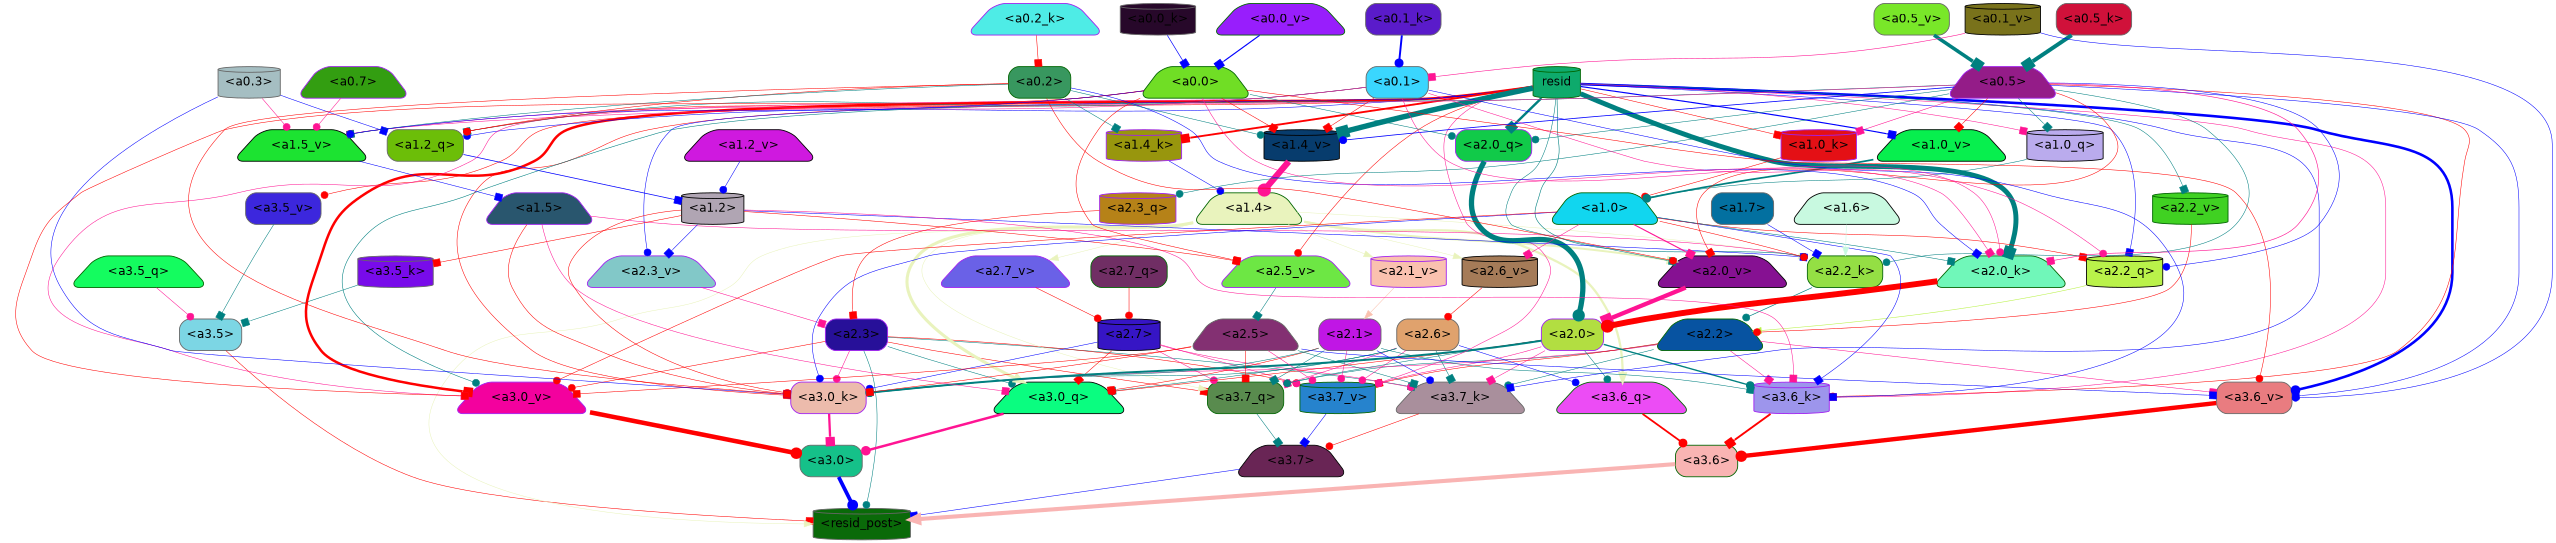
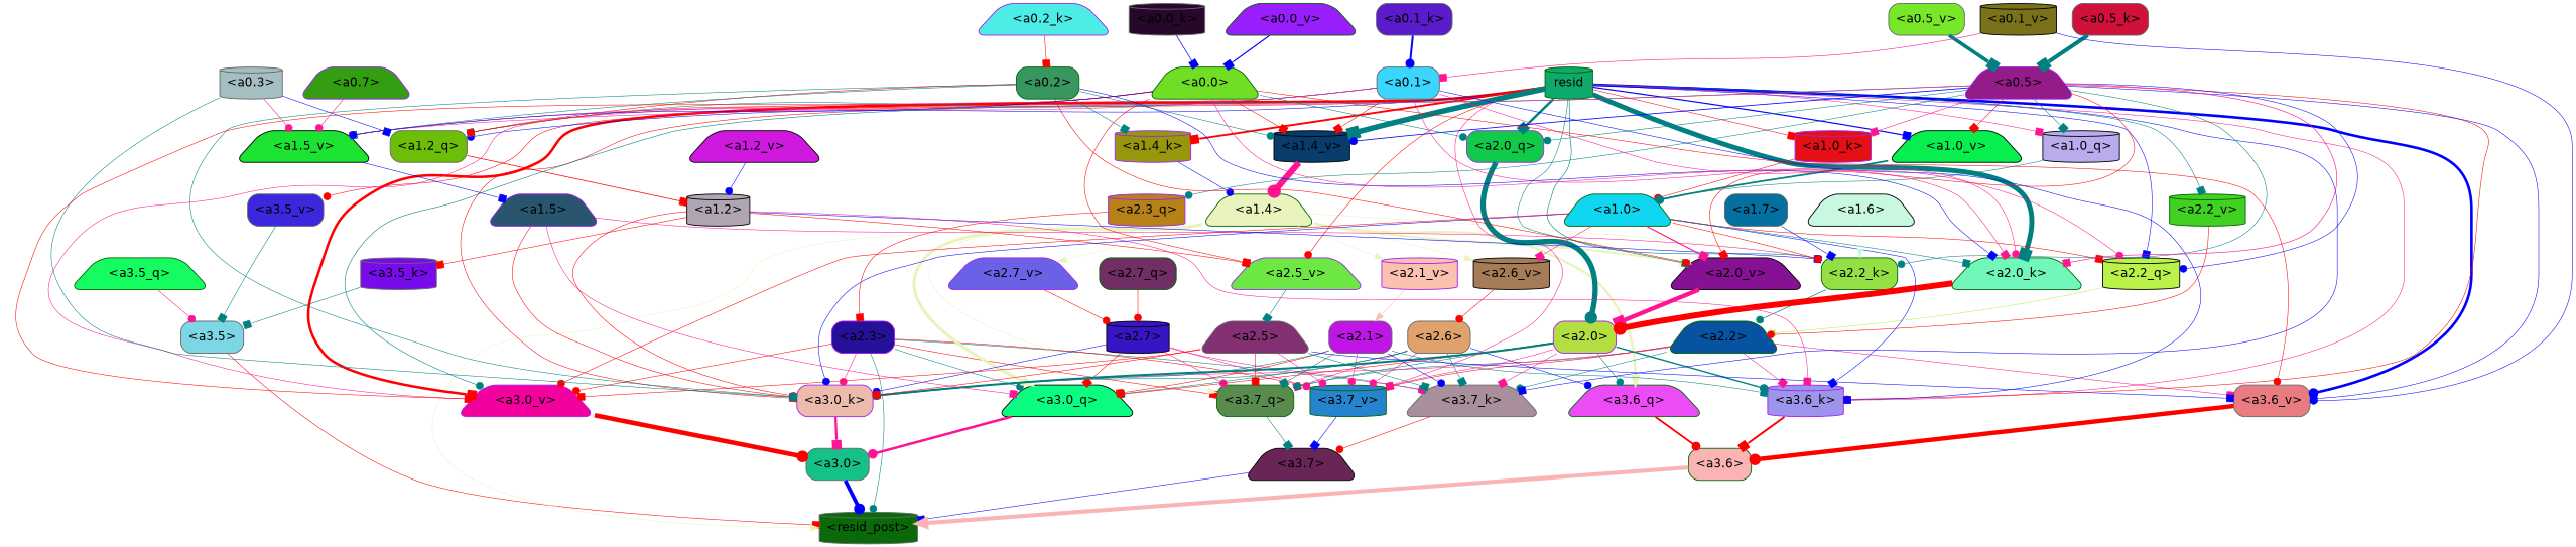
  strict digraph {
    splines=true
    node [color=gray40 fontname=Helvetica shape=trapezium style="filled, rounded"]
    edge [arrowhead=box color=red penwidth=0.6]
    "<a3.7>" [color=black fillcolor="#692555"]
    "<resid_post>" [fillcolor="#0a6a09" shape=cylinder]
    "<a3.6>" [color=darkgreen fillcolor="#f9b4b3" shape=box]
    "<a3.5>" [fillcolor="#7cd6e4" shape=box]
    "<a3.0>" [fillcolor="#15c189" shape=box]
    "<a2.3>" [color=purple fillcolor="#271099" shape=box]
    "<a3.7_q>" [color=darkgreen fillcolor="#598b4e" shape=box]
    "<a3.0_q>" [color=black fillcolor="#0afd80"]
    "<a3.7_k>" [fillcolor="#a98f9c"]
    "<a3.0_k>" [color=purple fillcolor="#ecbbac" shape=box]
    "<a3.7_v>" [color=darkgreen fillcolor="#2683cd" shape=cylinder]
    "<a3.0_v>" [color=purple fillcolor="#f3019e"]
    "<a1.4>" [color=darkgreen fillcolor="#e9f3bd"]
    "<a3.6_q>" [color=darkgreen fillcolor="#ec4cf5"]
    "<a2.2_k>" [color=darkgreen fillcolor="#94df44" shape=box]
    "<a2.7_v>" [color=purple fillcolor="#6a61e7"]
    "<a2.6_v>" [color=black fillcolor="#a57b58" shape=cylinder]
    "<a2.1_v>" [color=purple fillcolor="#fac1af" shape=cylinder]
    "<a2.0_v>" [color=black fillcolor="#861192"]
    "<a2.2>" [color=darkgreen fillcolor="#0753a1"]
    "<a2.7>" [color=black fillcolor="#3615c5" shape=cylinder]
    "<a2.6>" [fillcolor="#e0a26d" shape=box]
    "<a2.1>" [fillcolor="#c016e5" shape=box]
    "<a2.0>" [color=purple fillcolor="#b2de41" shape=box]
    "<a3.6_k>" [color=purple fillcolor="#9d95ec" shape=cylinder]
    "<a3.6_v>" [fillcolor="#e97c80" shape=box]
    "<a3.5_q>" [color=darkgreen fillcolor="#14fc5f"]
    "<a3.5_k>" [fillcolor="#780bea" shape=cylinder]
    "<a3.5_v>" [fillcolor="#3c27dd" shape=box]
    "<a2.5>" [fillcolor="#833072"]
    "<a1.5>" [color=purple fillcolor="#29566e"]
    n32 [color=darkgreen fillcolor="#0eaa6c" label=resid shape=cylinder]
    "<a2.2_q>" [color=black fillcolor="#baf24a" shape=cylinder]
    "<a2.0_q>" [color=purple fillcolor="#11ca49" shape=box]
    "<a2.0_k>" [color=darkgreen fillcolor="#70f7b9"]
    "<a2.5_v>" [color=purple fillcolor="#6de744"]
-   "<a2.3_v>" [color=purple fillcolor="#82c8c8"]
    "<a2.2_v>" [color=darkgreen fillcolor="#40d122" shape=cylinder]
    "<a1.2_q>" [fillcolor="#6cbe08" shape=box]
    "<a1.0_q>" [color=black fillcolor="#baabed" shape=cylinder]
    "<a1.4_k>" [color=purple fillcolor="#98960d" shape=cylinder]
    "<a1.0_k>" [color=purple fillcolor="#e41015" shape=cylinder]
    "<a1.4_v>" [color=black fillcolor="#073c6d" shape=cylinder]
    "<a1.0_v>" [color=black fillcolor="#07ef4e"]
    "<a1.2>" [color=black fillcolor="#b0a5b3" shape=cylinder]
    "<a1.0>" [color=darkgreen fillcolor="#11d6ef"]
    "<a0.5>" [color=purple fillcolor="#941c88"]
    "<a2.3_q>" [color=purple fillcolor="#b68218" shape=cylinder]
    "<a1.5_v>" [color=black fillcolor="#1ce331"]
    "<a0.1>" [fillcolor="#3ad6fe" shape=box]
    "<a0.3>" [fillcolor="#a5bec2" shape=cylinder]
    "<a0.2>" [color=darkgreen fillcolor="#38975f" shape=box]
    "<a0.0>" [color=darkgreen fillcolor="#70de25"]
    "<a2.7_q>" [color=darkgreen fillcolor="#702e64" shape=box]
    "<a1.7>" [fillcolor="#0370a0" shape=box]
    "<a1.6>" [color=black fillcolor="#c8f9e0"]
    "<a1.2_v>" [color=black fillcolor="#cf19df"]
    "<a0.7>" [color=purple fillcolor="#339e11"]
    "<a0.5_k>" [fillcolor="#d0113a" shape=box]
    "<a0.2_k>" [color=purple fillcolor="#4eece6"]
    "<a0.1_k>" [fillcolor="#5a1bca" shape=box]
    "<a0.0_k>" [fillcolor="#27082a" shape=cylinder]
    "<a0.5_v>" [fillcolor="#79e729" shape=box]
    "<a0.1_v>" [color=black fillcolor="#79721b" shape=cylinder]
    "<a0.0_v>" [color=darkgreen fillcolor="#981efc"]
    "<a3.7>" -> "<resid_post>" [color=blue]
    "<a3.6>" -> "<resid_post>" [color="#f9b4b3" penwidth=4.6696330308914185 arrowhead=""]
    "<a3.5>" -> "<resid_post>"
    "<a3.0>" -> "<resid_post>" [arrowhead=dot color=blue penwidth=4.282557368278503]
    "<a2.3>" -> "<resid_post>" [arrowhead=dot color=teal]
    "<a2.3>" -> "<a3.7_q>"
    "<a2.3>" -> "<a3.0_q>" [arrowhead=dot color=teal]
    "<a2.3>" -> "<a3.7_k>" [color=teal]
    "<a2.3>" -> "<a3.0_k>" [arrowhead=dot color=deeppink]
    "<a2.3>" -> "<a3.7_v>" [arrowhead=dot]
    "<a2.3>" -> "<a3.0_v>" [arrowhead=dot]
    "<a3.7_q>" -> "<a3.7>" [color=teal]
    "<a3.0_q>" -> "<a3.0>" [arrowhead=dot color=deeppink penwidth=2.8638100624084473]
    "<a3.7_k>" -> "<a3.7>" [arrowhead=dot]
    "<a3.0_k>" -> "<a3.0>" [color=deeppink penwidth=2.6274144649505615]
    "<a3.7_v>" -> "<a3.7>" [color=blue]
    "<a3.0_v>" -> "<a3.0>" [arrowhead=dot penwidth=5.188832879066467]
    "<a1.4>" -> "<resid_post>" [color="#e9f3bd" arrowhead=""]
    "<a1.4>" -> "<a3.7_q>" [color="#e9f3bd" arrowhead=""]
    "<a1.4>" -> "<a3.0_q>" [color="#e9f3bd" penwidth=3.4971605762839317 arrowhead=""]
    "<a1.4>" -> "<a3.6_q>" [color="#e9f3bd" penwidth=2.6073555648326874 arrowhead=""]
    "<a1.4>" -> "<a2.2_k>" [color="#e9f3bd" arrowhead=""]
    "<a1.4>" -> "<a2.7_v>" [color="#e9f3bd" arrowhead=""]
    "<a1.4>" -> "<a2.6_v>" [color="#e9f3bd" arrowhead=""]
    "<a1.4>" -> "<a2.1_v>" [color="#e9f3bd" arrowhead=""]
    "<a1.4>" -> "<a2.0_v>" [color="#e9f3bd" penwidth=2.268670678138733 arrowhead=""]
    "<a3.6_q>" -> "<a3.6>" [arrowhead=dot penwidth=2.03758105635643]
    "<a2.2_k>" -> "<a2.2>" [arrowhead=dot color=teal penwidth=0.7764816284179688]
    "<a2.7_v>" -> "<a2.7>" [arrowhead=dot]
    "<a2.6_v>" -> "<a2.6>" [arrowhead=dot]
    "<a2.1_v>" -> "<a2.1>" [color="#fac1af" arrowhead=""]
    "<a2.0_v>" -> "<a2.0>" [color=deeppink penwidth=4.906715989112854]
    "<a2.2>" -> "<a3.7_q>" [arrowhead=dot color=teal]
    "<a2.2>" -> "<a3.7_k>" [arrowhead=dot color=teal]
    "<a2.2>" -> "<a3.0_k>" [color=deeppink]
    "<a2.2>" -> "<a3.7_v>"
    "<a2.2>" -> "<a3.6_k>" [color=deeppink]
    "<a2.2>" -> "<a3.6_v>" [color=deeppink]
    "<a2.7>" -> "<a3.7_q>" [arrowhead=dot color=deeppink]
    "<a2.7>" -> "<a3.0_q>"
    "<a2.7>" -> "<a3.7_k>" [arrowhead=dot color=deeppink]
    "<a2.7>" -> "<a3.0_k>" [arrowhead=dot color=blue]
    "<a2.7>" -> "<a3.7_v>" [arrowhead=dot color=deeppink]
    "<a2.6>" -> "<a3.7_q>" [color=deeppink]
    "<a2.6>" -> "<a3.0_q>" [color=teal]
    "<a2.6>" -> "<a3.7_k>" [color=teal]
    "<a2.6>" -> "<a3.0_k>" [arrowhead=dot color=teal]
    "<a2.6>" -> "<a3.7_v>" [arrowhead=dot color=deeppink]
    "<a2.6>" -> "<a3.6_q>" [arrowhead=dot color=blue]
    "<a2.1>" -> "<a3.7_q>" [color=teal]
    "<a2.1>" -> "<a3.0_q>"
    "<a2.1>" -> "<a3.7_k>" [arrowhead=dot color=blue]
    "<a2.1>" -> "<a3.0_k>" [arrowhead=dot color=teal]
    "<a2.1>" -> "<a3.7_v>" [arrowhead=dot color=deeppink]
    "<a2.1>" -> "<a3.6_k>" [color=teal]
    "<a2.0>" -> "<a3.7_q>" [arrowhead=dot color=teal]
    "<a2.0>" -> "<a3.0_q>" [arrowhead=dot]
    "<a2.0>" -> "<a3.7_k>" [color=deeppink]
    "<a2.0>" -> "<a3.0_k>" [arrowhead=dot color=teal penwidth=2.270527422428131]
    "<a2.0>" -> "<a3.7_v>" [arrowhead=dot color=deeppink]
    "<a2.0>" -> "<a3.6_q>" [arrowhead=dot color=teal]
    "<a2.0>" -> "<a3.6_k>" [arrowhead=dot color=teal penwidth=1.5568191409111023]
    "<a3.6_k>" -> "<a3.6>" [penwidth=2.174198240041733]
    "<a3.6_v>" -> "<a3.6>" [arrowhead=dot penwidth=5.002329230308533]
    "<a3.5_q>" -> "<a3.5>" [arrowhead=dot color=deeppink]
    "<a3.5_k>" -> "<a3.5>" [color=teal]
    "<a3.5_v>" -> "<a3.5>" [color=teal]
    "<a2.5>" -> "<a3.7_q>"
    "<a2.5>" -> "<a3.7_k>" [color=teal]
    "<a2.5>" -> "<a3.0_k>"
    "<a2.5>" -> "<a3.7_v>" [arrowhead=dot color=deeppink]
    "<a2.5>" -> "<a3.0_v>"
    "<a2.5>" -> "<a3.6_v>" [color=blue]
    "<a1.5>" -> "<a3.0_q>" [color=deeppink]
    "<a1.5>" -> "<a3.0_k>"
    "<a1.5>" -> "<a2.2_k>" [arrowhead=dot color=deeppink]
    n32 -> "<a3.7_k>" [color=blue]
    n32 -> "<a3.0_k>"
    n32 -> "<a3.7_v>" [arrowhead=dot color=deeppink]
    n32 -> "<a3.0_v>" [penwidth=2.8686431646347046]
    n32 -> "<a2.2_k>" [arrowhead=dot color=teal penwidth=0.67606520652771]
    n32 -> "<a2.0_v>" [color=teal]
    n32 -> "<a3.6_k>" [color=deeppink]
    n32 -> "<a3.6_v>" [arrowhead=dot color=blue penwidth=2.9588699340820312]
    n32 -> "<a3.5_v>" [arrowhead=dot]
    n32 -> "<a2.2_q>" [color=blue]
    n32 -> "<a2.0_q>" [color=teal penwidth=2.7617180347442627]
    n32 -> "<a2.0_k>" [color=teal penwidth=5.615107178688049]
    n32 -> "<a2.5_v>" [arrowhead=dot]
-   n32 -> "<a2.3_v>" [arrowhead=dot color=blue]
    n32 -> "<a2.2_v>" [color=teal]
    n32 -> "<a1.2_q>" [arrowhead=dot color=blue]
    n32 -> "<a1.0_q>" [color=deeppink]
    n32 -> "<a1.4_k>" [penwidth=2.1468217372894287]
    n32 -> "<a1.0_k>"
    n32 -> "<a1.4_v>" [color=teal penwidth=6.189999580383301]
    n32 -> "<a1.0_v>" [color=blue penwidth=1.3123979568481445]
    "<a2.2_q>" -> "<a2.2>" [color="#baf24a" penwidth=0.6340763568878174 arrowhead=""]
    "<a2.0_q>" -> "<a2.0>" [arrowhead=dot color=teal penwidth=6.0160088539123535]
    "<a2.0_k>" -> "<a2.0>" [arrowhead=dot penwidth=6.773025274276733]
    "<a2.5_v>" -> "<a2.5>" [color=teal]
-   "<a2.3_v>" -> "<a2.3>" [color=deeppink]
    "<a2.2_v>" -> "<a2.2>" [arrowhead=dot]
-   "<a1.2_q>" -> "<a1.2>" [color=blue penwidth=0.836545467376709]
+   "<a1.2_q>" -> "<a1.2>" [penwidth=0.836545467376709]
    "<a1.0_q>" -> "<a1.0>" [arrowhead=dot color=teal]
    "<a1.4_k>" -> "<a1.4>" [arrowhead=dot color=blue]
    "<a1.0_k>" -> "<a1.0>" [arrowhead=dot]
    "<a1.4_v>" -> "<a1.4>" [arrowhead=dot color=deeppink penwidth=7.093163728713989]
    "<a1.0_v>" -> "<a1.0>" [arrowhead=dot color=teal penwidth=1.9666723012924194]
    "<a1.2>" -> "<a3.0_k>" [arrowhead=dot]
    "<a1.2>" -> "<a2.2_k>" [color=blue]
    "<a1.2>" -> "<a3.6_k>" [color=deeppink]
    "<a1.2>" -> "<a3.5_k>"
    "<a1.2>" -> "<a2.5_v>"
-   "<a1.2>" -> "<a2.3_v>" [color=blue]
    "<a1.0>" -> "<a3.0_k>" [arrowhead=dot color=blue]
    "<a1.0>" -> "<a3.0_v>" [arrowhead=dot]
    "<a1.0>" -> "<a2.2_k>" [arrowhead=dot]
    "<a1.0>" -> "<a2.6_v>" [color=deeppink]
    "<a1.0>" -> "<a2.0_v>" [color=deeppink penwidth=1.27996826171875]
    "<a1.0>" -> "<a3.6_k>" [color=blue]
    "<a1.0>" -> "<a2.2_q>"
    "<a1.0>" -> "<a2.0_k>" [color=teal]
    "<a0.5>" -> "<a3.0_v>" [arrowhead=dot color=teal penwidth=0.6421224474906921]
    "<a0.5>" -> "<a2.2_k>" [arrowhead=dot color=teal]
    "<a0.5>" -> "<a2.0_v>"
    "<a0.5>" -> "<a3.6_k>" [arrowhead=dot]
    "<a0.5>" -> "<a3.6_v>" [color=blue]
    "<a0.5>" -> "<a2.2_q>" [arrowhead=dot color=blue]
    "<a0.5>" -> "<a2.0_q>" [arrowhead=dot color=teal]
    "<a0.5>" -> "<a2.0_k>" [color=deeppink penwidth=0.7151575088500977]
    "<a0.5>" -> "<a1.0_q>" [color=teal]
    "<a0.5>" -> "<a1.0_k>" [color=deeppink]
    "<a0.5>" -> "<a1.4_v>" [arrowhead=dot color=blue penwidth=0.8927993774414062]
    "<a0.5>" -> "<a1.0_v>"
    "<a0.5>" -> "<a2.3_q>" [arrowhead=dot color=teal]
    "<a0.5>" -> "<a1.5_v>" [arrowhead=dot color=deeppink]
    "<a2.3_q>" -> "<a2.3>"
    "<a1.5_v>" -> "<a1.5>" [color=blue]
    "<a0.1>" -> "<a3.0_v>" [color=deeppink]
    "<a0.1>" -> "<a3.6_k>" [color=blue]
    "<a0.1>" -> "<a2.2_q>" [arrowhead=dot color=deeppink]
    "<a0.1>" -> "<a2.0_k>" [arrowhead=dot color=deeppink]
    "<a0.1>" -> "<a1.2_q>" [color=teal]
    "<a0.1>" -> "<a1.4_v>"
    "<a0.1>" -> "<a1.5_v>" [color=deeppink]
-   "<a0.3>" -> "<a3.0_k>" [color=blue]
+   "<a0.3>" -> "<a3.0_k>" [color=teal]
    "<a0.3>" -> "<a1.2_q>" [color=blue]
    "<a0.3>" -> "<a1.5_v>" [arrowhead=dot color=deeppink]
-   "<a0.2>" -> "<a3.0_k>"
+   "<a0.2>" -> "<a3.0_k>" [color=teal]
    "<a0.2>" -> "<a2.0_v>" [arrowhead=dot]
    "<a0.2>" -> "<a2.0_k>" [color=blue]
    "<a0.2>" -> "<a1.2_q>" [arrowhead=dot]
    "<a0.2>" -> "<a1.4_k>" [color=teal]
    "<a0.2>" -> "<a1.4_v>" [arrowhead=dot color=teal]
    "<a0.2>" -> "<a1.5_v>" [color=teal]
    "<a0.0>" -> "<a3.0_v>"
    "<a0.0>" -> "<a3.6_v>" [arrowhead=dot]
    "<a0.0>" -> "<a2.0_q>" [arrowhead=dot color=teal]
    "<a0.0>" -> "<a2.0_k>" [color=deeppink]
    "<a0.0>" -> "<a2.5_v>"
    "<a0.0>" -> "<a1.2_q>" [arrowhead=dot]
    "<a0.0>" -> "<a1.4_v>"
    "<a0.0>" -> "<a1.5_v>" [arrowhead=dot color=blue]
    "<a2.7_q>" -> "<a2.7>" [arrowhead=dot]
    "<a1.7>" -> "<a2.2_k>" [color=blue]
    "<a1.6>" -> "<a2.2_k>" [color="#c8f9e0" arrowhead=""]
    "<a1.2_v>" -> "<a1.2>" [arrowhead=dot color=blue]
    "<a0.7>" -> "<a1.5_v>" [arrowhead=dot color=deeppink]
    "<a0.5_k>" -> "<a0.5>" [color=teal penwidth=4.577519536018372]
    "<a0.2_k>" -> "<a0.2>"
    "<a0.1_k>" -> "<a0.1>" [arrowhead=dot color=blue penwidth=2.2273199558258057]
    "<a0.0_k>" -> "<a0.0>" [color=blue penwidth=0.7703166007995605]
    "<a0.5_v>" -> "<a0.5>" [color=teal penwidth=4.062177300453186]
    "<a0.1_v>" -> "<a3.6_v>" [arrowhead=dot color=blue]
    "<a0.1_v>" -> "<a0.1>" [color=deeppink penwidth=0.654442310333252]
    "<a0.0_v>" -> "<a0.0>" [color=blue penwidth=1.307939052581787]
  }
